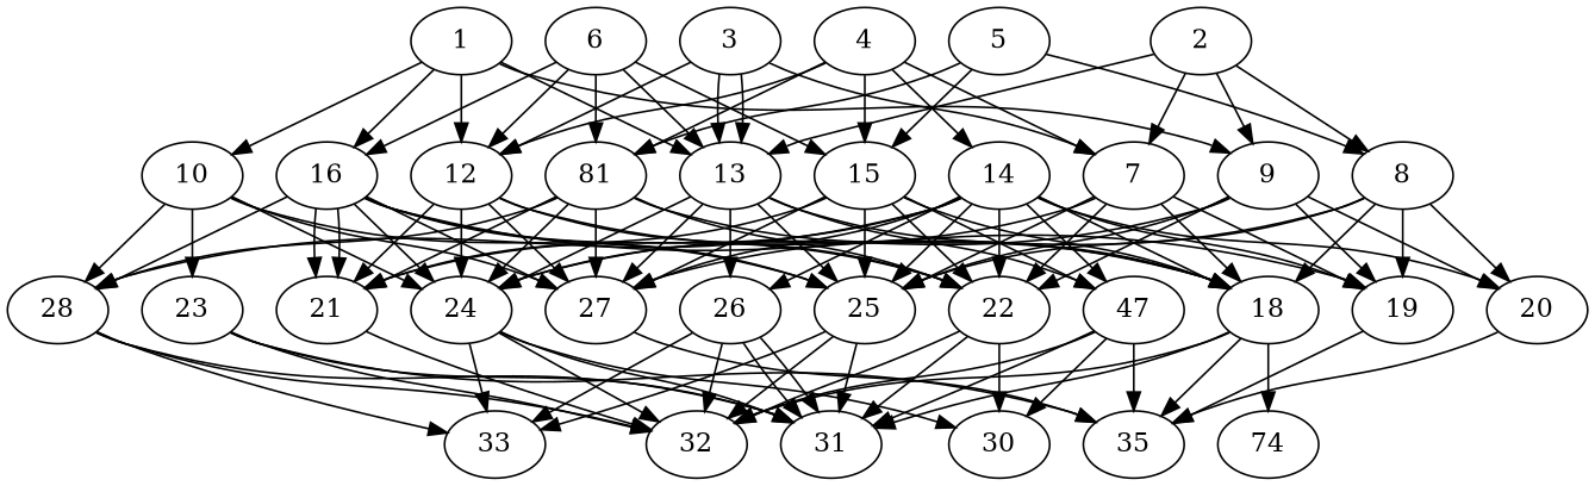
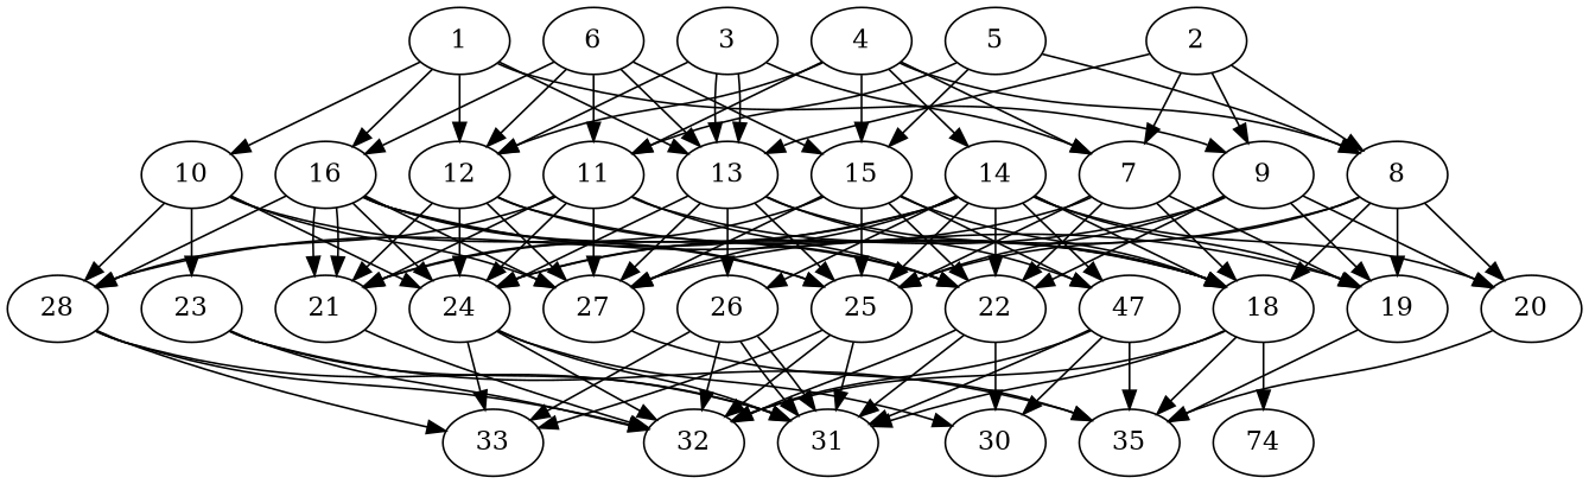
  digraph {
    node [alpha=0.04]
    1 [alpha=0.03 expect_size=46201856]
    9 [alpha=0.13 expect_size=6427648]
    10 [expect_size=7728128]
    12 [expect_size=35018752]
    13 [alpha=0.06 expect_size=19706880]
    16 [alpha=0.09 expect_size=47294464]
    19 [alpha=0.10 expect_size=7580672]
    22 [alpha=0.02 expect_size=27681792]
    24 [alpha=0.14 expect_size=49737728]
    25 [alpha=0.10 expect_size=37517312]
    20 [alpha=0.09 expect_size=39036928]
    27 [alpha=0.12 expect_size=9861120]
    23 [alpha=0.07 expect_size=35952640]
    28 [alpha=0.07 expect_size=36890624]
    18 [alpha=0.17 expect_size=33108992]
    21 [alpha=0.06 expect_size=47747072]
    n17 [alpha=0.11 expect_size=25592832 label=47]
    26 [expect_size=36169728]
    35 [alpha=0.08 expect_size=50130944]
    31 [alpha=0.06 expect_size=28204032]
    32 [alpha=0.05 expect_size=42981376]
    30 [alpha=0.19 expect_size=6394880]
    33 [alpha=0.10 expect_size=46588928]
    n24 [alpha=0.19 expect_size=16176128 label=74]
    2 [alpha=0.14 expect_size=48290816]
    7 [alpha=0.03 expect_size=39502848]
    8 [alpha=0.09 expect_size=22006784]
    3 [alpha=0.18 expect_size=29577216]
    4 [alpha=0.16 expect_size=9257984]
-   11 [alpha=0.11 expect_size=28147712 label=81]
+   11 [alpha=0.11 expect_size=28147712]
    14 [alpha=0.15 expect_size=14344192]
    15 [alpha=0.19 expect_size=52105216]
    5 [alpha=0.18 expect_size=25016320]
    6 [alpha=0.11 expect_size=47409152]
    1 -> 9
    1 -> 10
    1 -> 12
    1 -> 13
    1 -> 16
    9 -> 19
    9 -> 22
    9 -> 24
    9 -> 25
    9 -> 20
    10 -> 24
    10 -> 25
    10 -> 27
    10 -> 23
    10 -> 28
    12 -> 22
    12 -> 24
    12 -> 27
    12 -> 18
    12 -> 21
    13 -> 24
    13 -> 25
    13 -> 27
    13 -> 18
    13 -> n17
    13 -> 26
    16 -> 19
    16 -> 22
    16 -> 24
    16 -> 25
    16 -> 27
    16 -> 28
    16 -> 21
    16 -> 21
    19 -> 35
    22 -> 31
    22 -> 32
    22 -> 30
    24 -> 31
    24 -> 32
    24 -> 30
    24 -> 33
    25 -> 31
    25 -> 32
    25 -> 33
    20 -> 35
    27 -> 35
    23 -> 35
    23 -> 31
    23 -> 32
    28 -> 31
    28 -> 32
    28 -> 33
    18 -> 35
    18 -> 31
    18 -> 32
    18 -> n24
    21 -> 32
    n17 -> 35
    n17 -> 31
    n17 -> 32
    n17 -> 30
    26 -> 31
    26 -> 31
    26 -> 32
    26 -> 33
    2 -> 9
    2 -> 13
    2 -> 7
    2 -> 8
    7 -> 19
    7 -> 22
    7 -> 24
    7 -> 25
    7 -> 18
    8 -> 19
    8 -> 25
    8 -> 20
    8 -> 27
    8 -> 18
    3 -> 12
    3 -> 13
    3 -> 13
    3 -> 7
    4 -> 12
    4 -> 7
+   4 -> 8
    4 -> 11
    4 -> 14
    4 -> 15
    11 -> 22
    11 -> 24
    11 -> 27
    11 -> 28
    11 -> 18
    11 -> 21
    14 -> 19
    14 -> 22
    14 -> 25
    14 -> 20
    14 -> 27
    14 -> 28
    14 -> 18
    14 -> 21
    14 -> n17
    14 -> 26
    15 -> 22
    15 -> 25
    15 -> 27
    15 -> 18
    15 -> 21
    15 -> n17
    5 -> 8
    5 -> 11
    5 -> 15
    6 -> 12
    6 -> 13
    6 -> 16
    6 -> 11
    6 -> 15
  }
